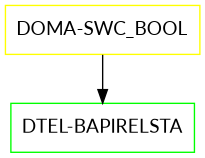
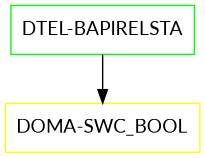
  digraph {
    fontname=Lato
    node [shape=box fontname=Lato]
    "DTEL-BAPIRELSTA" [color=green]
    "DOMA-SWC_BOOL" [color=yellow]
-   "DOMA-SWC_BOOL" -> "DTEL-BAPIRELSTA" [fontname=Lato]
+   "DTEL-BAPIRELSTA" -> "DOMA-SWC_BOOL" [fontname=Lato]
  }
